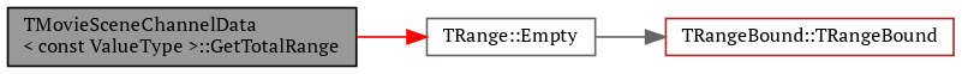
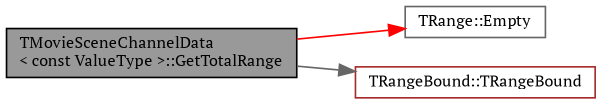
  digraph {
    fontname="PT Serif"
    rankdir=LR
    node [fillcolor=white fontname="PT Serif" fontsize=10 shape=box style=filled]
    edge [fontname="PT Serif" fontsize=10 labelfontname=Helvetica labelfontsize=10 style=solid]
    n1 [color=black fillcolor=grey60 fontcolor=black height=0.2 label="TMovieSceneChannelData\l\< const ValueType \>::GetTotalRange" width=0.4]
    n2 [color=gray40 height=0.2 label="TRange::Empty" width=0.4]
    n3 [color=brown height=0.2 label="TRangeBound::TRangeBound" width=0.4]
    n1 -> n2 [color=red]
-   n2 -> n3 [color=gray40]
+   n1 -> n3 [color=gray40]
  }
